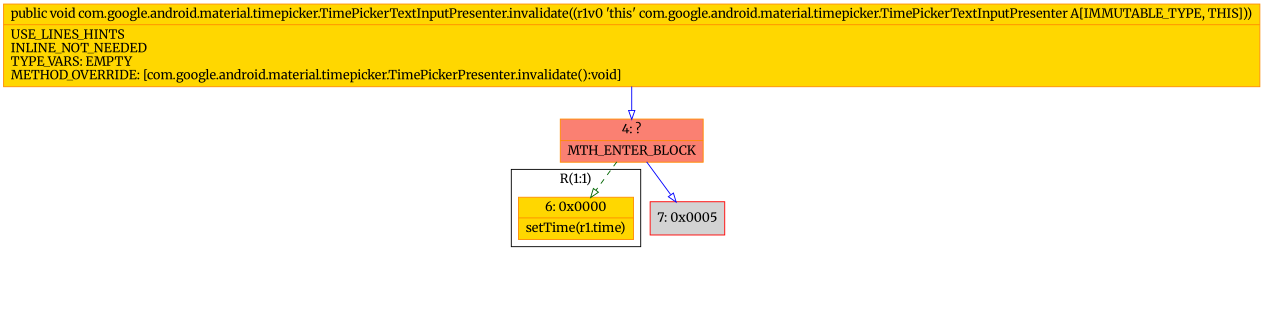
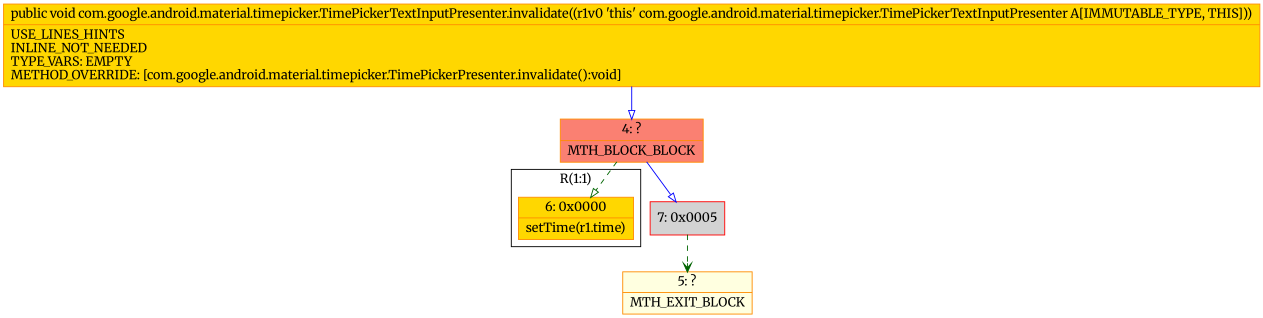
  digraph {
    fontname=Merriweather
    node [color=darkorange fillcolor=gold fontname=Merriweather shape=record style=filled]
    edge [arrowhead=onormal color=darkgreen fontname=Merriweather style=dashed]
    n1 [label="{6\:\ 0x0000|setTime(r1.time)\l}"]
    n2 [color=red fillcolor=lightgrey label="{7\:\ 0x0005}"]
-   n4 [fillcolor=salmon label="{4\:\ ?|MTH_ENTER_BLOCK\l}"]
+   n3 [fillcolor=lightyellow label="{5\:\ ?|MTH_EXIT_BLOCK\l}"]
+   n4 [fillcolor=salmon label="{4\:\ ?|MTH_BLOCK_BLOCK\l}"]
    n5 [label="{public void com.google.android.material.timepicker.TimePickerTextInputPresenter.invalidate((r1v0 'this' com.google.android.material.timepicker.TimePickerTextInputPresenter A[IMMUTABLE_TYPE, THIS]))  | USE_LINES_HINTS\lINLINE_NOT_NEEDED\lTYPE_VARS: EMPTY\lMETHOD_OVERRIDE: [com.google.android.material.timepicker.TimePickerPresenter.invalidate():void]\l}"]
    subgraph cluster_1 {
      label="R(1:1)"
      n1
    }
+   n2 -> n3 [arrowhead=vee]
    n4 -> n1
    n4 -> n2 [color=blue style=solid]
    n5 -> n4 [color=blue style=solid]
  }
